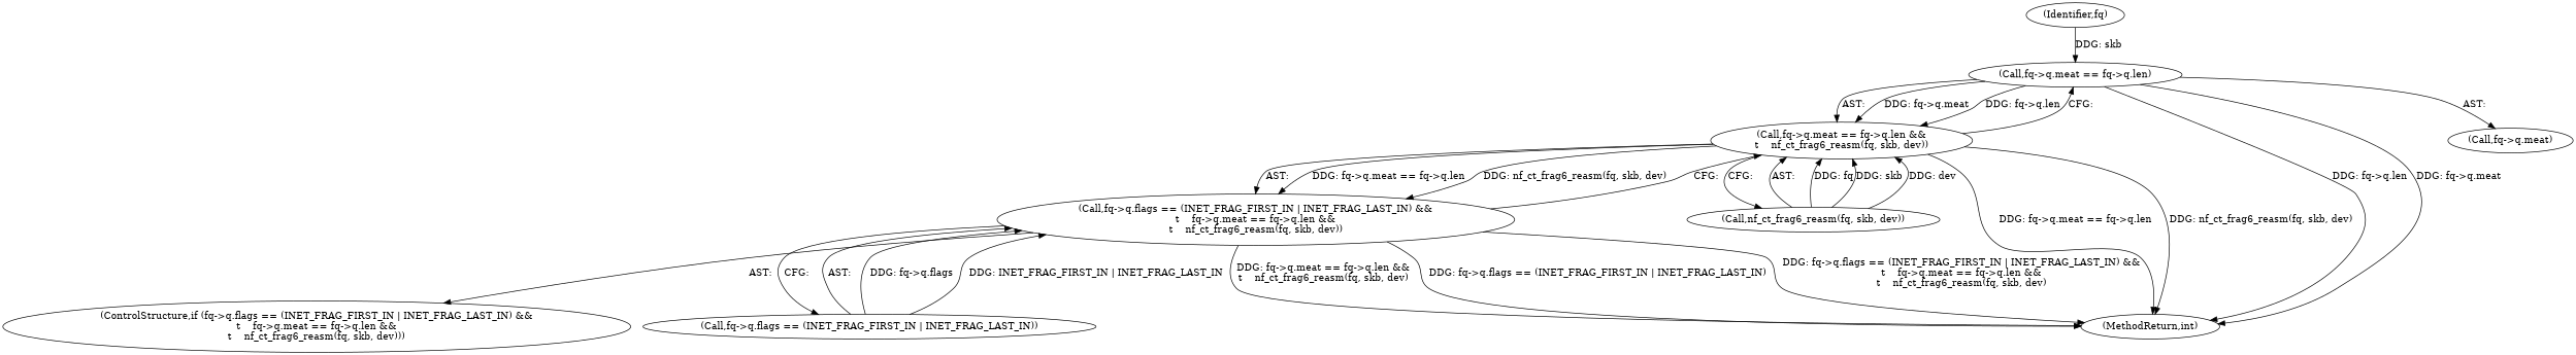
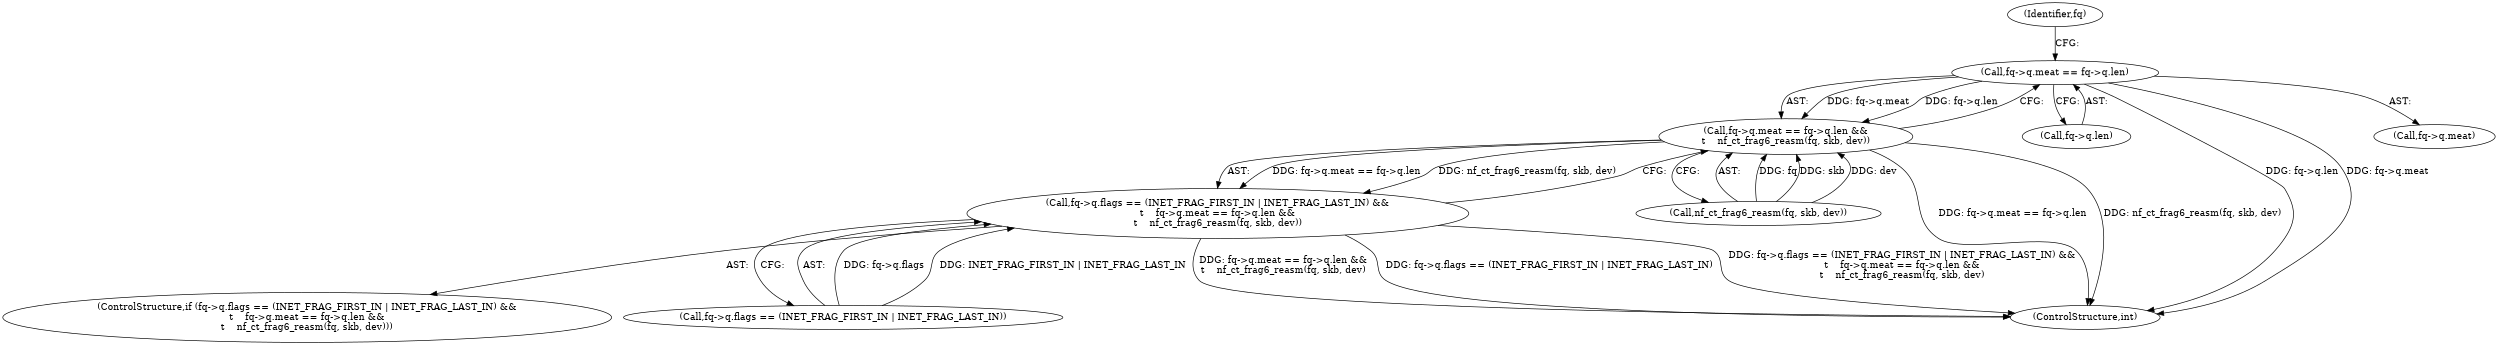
  digraph {
    n1 [label="(Call,fq->q.meat == fq->q.len)"]
    n2 [label="(Call,fq->q.meat == fq->q.len &&\n\t    nf_ct_frag6_reasm(fq, skb, dev))"]
-   n4 [label="(MethodReturn,int)"]
+   n3 [label="(Call,fq->q.len)"]
+   n4 [label="(ControlStructure,int)"]
    n5 [label="(Call,fq->q.meat)"]
    n6 [label="(Call,fq->q.flags == (INET_FRAG_FIRST_IN | INET_FRAG_LAST_IN) &&\n\t    fq->q.meat == fq->q.len &&\n\t    nf_ct_frag6_reasm(fq, skb, dev))"]
    n7 [label="(Call,nf_ct_frag6_reasm(fq, skb, dev))"]
    n8 [label="(ControlStructure,if (fq->q.flags == (INET_FRAG_FIRST_IN | INET_FRAG_LAST_IN) &&\n\t    fq->q.meat == fq->q.len &&\n\t    nf_ct_frag6_reasm(fq, skb, dev)))"]
    n9 [label="(Call,fq->q.flags == (INET_FRAG_FIRST_IN | INET_FRAG_LAST_IN))"]
    n10 [label="(Identifier,fq)"]
    n1 -> n2 [label="AST: "]
    n1 -> n2 [label="DDG: fq->q.meat"]
    n1 -> n2 [label="DDG: fq->q.len"]
+   n1 -> n3 [label="CFG: "]
    n1 -> n4 [label="DDG: fq->q.len"]
    n1 -> n4 [label="DDG: fq->q.meat"]
    n1 -> n5 [label="AST: "]
    n2 -> n1 [label="CFG: "]
    n2 -> n4 [label="DDG: fq->q.meat == fq->q.len"]
    n2 -> n4 [label="DDG: nf_ct_frag6_reasm(fq, skb, dev)"]
    n2 -> n6 [label="AST: "]
    n2 -> n6 [label="DDG: fq->q.meat == fq->q.len"]
    n2 -> n6 [label="DDG: nf_ct_frag6_reasm(fq, skb, dev)"]
    n2 -> n7 [label="CFG: "]
+   n3 -> n1 [label="AST: "]
    n6 -> n2 [label="CFG: "]
    n6 -> n4 [label="DDG: fq->q.flags == (INET_FRAG_FIRST_IN | INET_FRAG_LAST_IN)"]
    n6 -> n4 [label="DDG: fq->q.flags == (INET_FRAG_FIRST_IN | INET_FRAG_LAST_IN) &&\n\t    fq->q.meat == fq->q.len &&\n\t    nf_ct_frag6_reasm(fq, skb, dev)"]
    n6 -> n4 [label="DDG: fq->q.meat == fq->q.len &&\n\t    nf_ct_frag6_reasm(fq, skb, dev)"]
    n6 -> n8 [label="AST: "]
    n6 -> n9 [label="CFG: "]
    n7 -> n2 [label="AST: "]
    n7 -> n2 [label="DDG: fq"]
    n7 -> n2 [label="DDG: skb"]
    n7 -> n2 [label="DDG: dev"]
    n9 -> n6 [label="AST: "]
    n9 -> n6 [label="DDG: fq->q.flags"]
    n9 -> n6 [label="DDG: INET_FRAG_FIRST_IN | INET_FRAG_LAST_IN"]
-   n10 -> n1 [label="DDG: skb"]
+   n10 -> n1 [label="CFG: "]
  }
